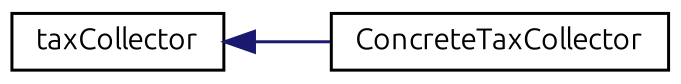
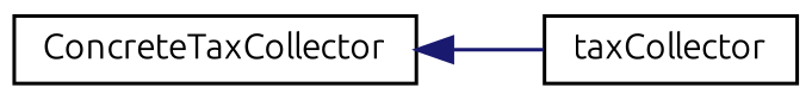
  digraph {
    rankdir=LR
    fontname=Ubuntu
    node [color=black fillcolor=white fontname=Ubuntu fontsize=10 shape=record style=filled]
    n1 [height=0.2 label=taxCollector width=0.4]
    n2 [height=0.2 label=ConcreteTaxCollector width=0.4]
-   n1 -> n2 [color=midnightblue dir=back fontname=Ubuntu fontsize=10 labelfontname=Helvetica labelfontsize=10 style=solid]
+   n2 -> n1 [color=midnightblue dir=back fontname=Ubuntu fontsize=10 labelfontname=Helvetica labelfontsize=10 style=solid]
  }
